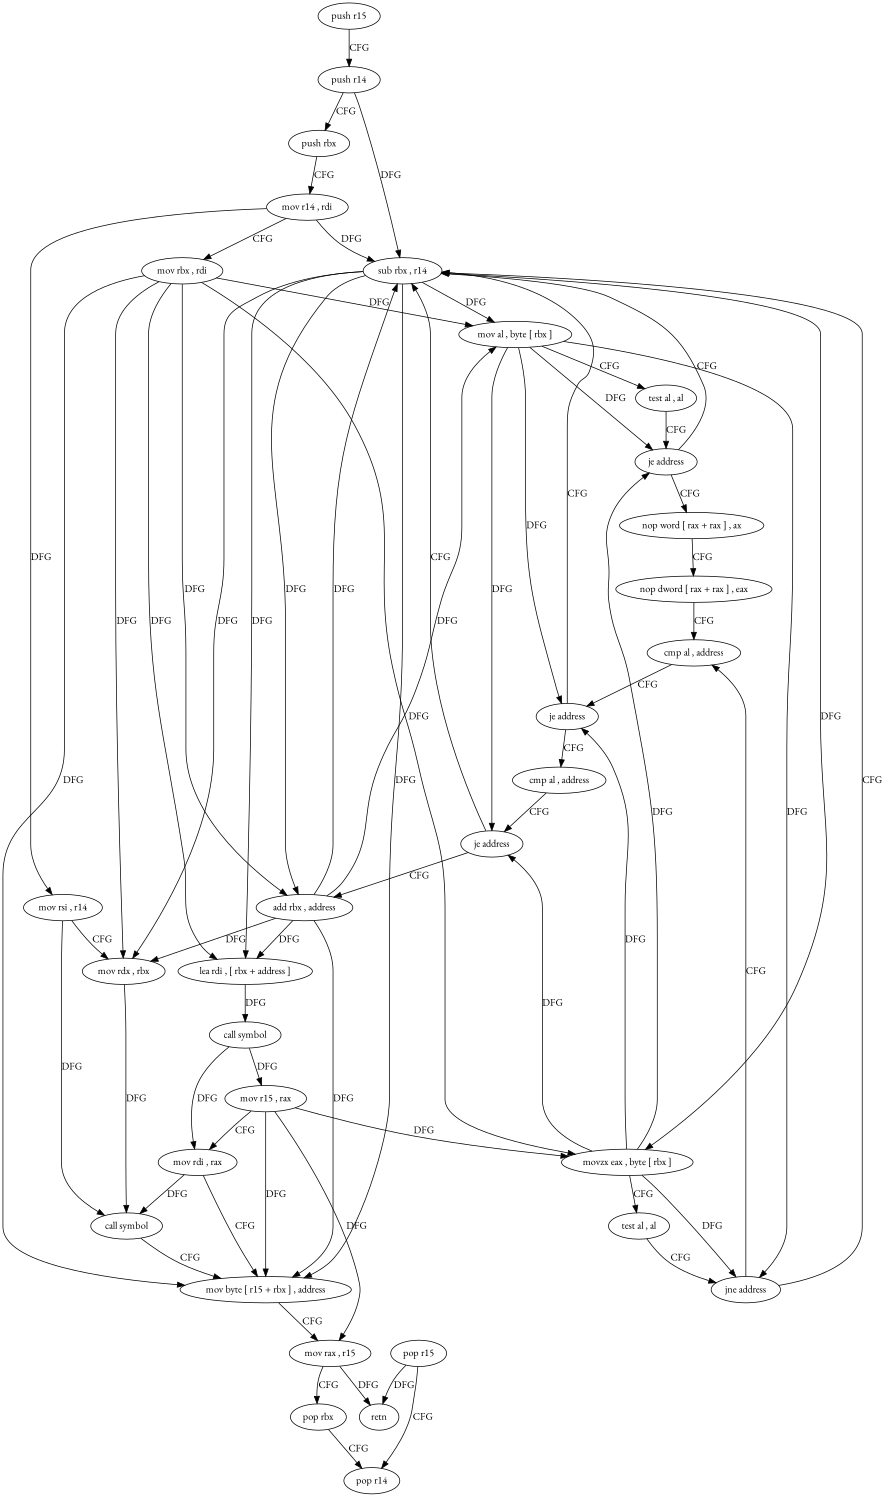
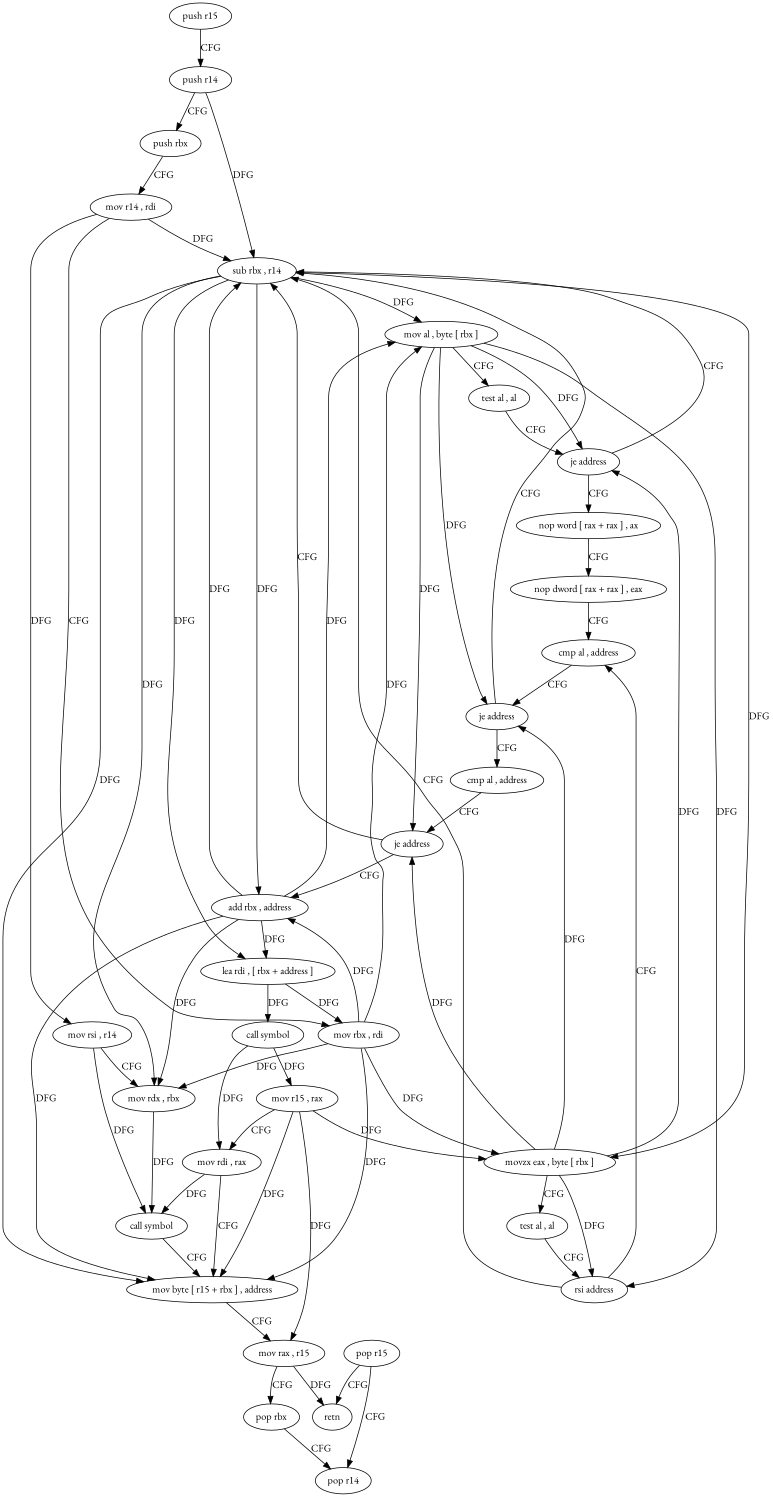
  digraph {
    fontname="EB Garamond"
    node [fontname="EB Garamond"]
    edge [fontname="EB Garamond"]
    n1 [label="push r15"]
    n2 [label="push r14"]
    n3 [label="push rbx"]
    n4 [label="sub rbx , r14"]
    n5 [label="mov r14 , rdi"]
    n6 [label="mov rbx , rdi"]
    n7 [label="mov rsi , r14"]
    n8 [label="mov al , byte [ rbx ]"]
    n9 [label="lea rdi , [ rbx + address ]"]
    n10 [label="mov rdx , rbx"]
    n11 [label="mov byte [ r15 + rbx ] , address"]
    n12 [label="add rbx , address"]
    n13 [label="movzx eax , byte [ rbx ]"]
    n14 [label="call symbol"]
    n15 [label="test al , al"]
    n16 [label="je address"]
    n17 [label="je address"]
-   n18 [label="jne address"]
+   n18 [label="rsi address"]
    n19 [label="je address"]
    n20 [label="call symbol"]
    n21 [label="mov rax , r15"]
    n22 [label="test al , al"]
    n23 [label="nop word [ rax + rax ] , ax"]
    n24 [label="cmp al , address"]
    n25 [label="cmp al , address"]
    n26 [label="nop dword [ rax + rax ] , eax"]
    n27 [label="mov r15 , rax"]
    n28 [label="mov rdi , rax"]
    n29 [label="pop rbx"]
    n30 [label=retn]
    n31 [label="pop r14"]
    n32 [label="pop r15"]
    n1 -> n2 [label=CFG]
    n2 -> n3 [label=CFG]
    n2 -> n4 [label=DFG]
    n3 -> n5 [label=CFG]
    n4 -> n8 [label=DFG]
    n4 -> n9 [label=DFG]
    n4 -> n10 [label=DFG]
    n4 -> n11 [label=DFG]
    n4 -> n12 [label=DFG]
    n4 -> n13 [label=DFG]
    n5 -> n4 [label=DFG]
    n5 -> n6 [label=CFG]
    n5 -> n7 [label=DFG]
    n6 -> n8 [label=DFG]
-   n6 -> n9 [label=DFG]
+   n9 -> n6 [label=DFG]
    n6 -> n10 [label=DFG]
    n6 -> n11 [label=DFG]
    n6 -> n12 [label=DFG]
    n6 -> n13 [label=DFG]
    n7 -> n10 [label=CFG]
    n7 -> n14 [label=DFG]
    n8 -> n15 [label=CFG]
    n8 -> n16 [label=DFG]
    n8 -> n17 [label=DFG]
    n8 -> n18 [label=DFG]
    n8 -> n19 [label=DFG]
    n9 -> n20 [label=DFG]
    n10 -> n14 [label=DFG]
    n11 -> n21 [label=CFG]
    n12 -> n4 [label=DFG]
    n12 -> n8 [label=DFG]
    n12 -> n9 [label=DFG]
    n12 -> n10 [label=DFG]
    n12 -> n11 [label=DFG]
    n13 -> n16 [label=DFG]
    n13 -> n17 [label=DFG]
    n13 -> n18 [label=DFG]
    n13 -> n19 [label=DFG]
    n13 -> n22 [label=CFG]
    n14 -> n11 [label=CFG]
    n15 -> n16 [label=CFG]
    n16 -> n4 [label=CFG]
    n16 -> n23 [label=CFG]
    n17 -> n4 [label=CFG]
    n17 -> n12 [label=CFG]
    n18 -> n4 [label=CFG]
    n18 -> n24 [label=CFG]
    n19 -> n4 [label=CFG]
    n19 -> n25 [label=CFG]
    n20 -> n27 [label=DFG]
    n20 -> n28 [label=DFG]
    n21 -> n29 [label=CFG]
    n21 -> n30 [label=DFG]
    n22 -> n18 [label=CFG]
    n23 -> n26 [label=CFG]
    n24 -> n19 [label=CFG]
    n25 -> n17 [label=CFG]
    n26 -> n24 [label=CFG]
    n27 -> n11 [label=DFG]
    n27 -> n13 [label=DFG]
    n27 -> n21 [label=DFG]
    n27 -> n28 [label=CFG]
    n28 -> n11 [label=CFG]
    n28 -> n14 [label=DFG]
    n29 -> n31 [label=CFG]
-   n32 -> n30 [label=DFG]
+   n32 -> n30 [label=CFG]
    n32 -> n31 [label=CFG]
  }
